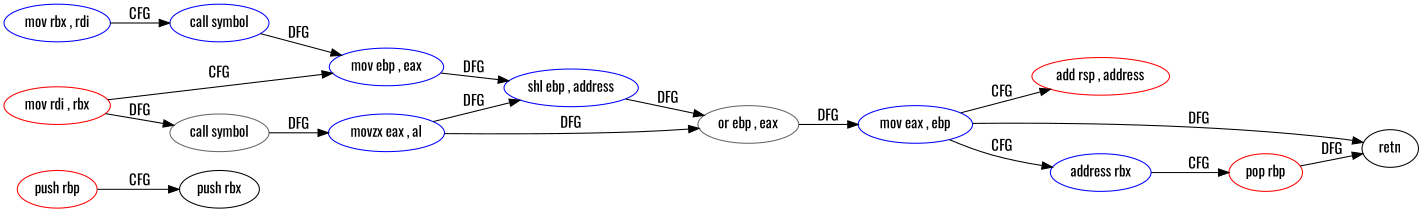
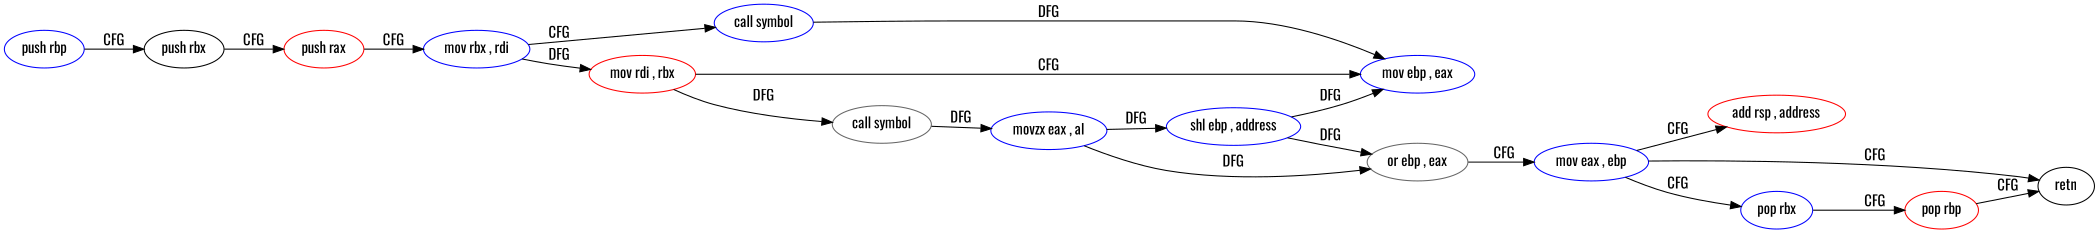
  digraph {
    fontname=Oswald
    rankdir=LR
    node [color=blue fontname=Oswald]
    edge [fontname=Oswald]
-   n1 [color=red label="push rbp"]
+   n1 [label="push rbp"]
    n2 [color=black label="push rbx"]
+   n3 [color=red label="push rax"]
    n4 [label="mov rbx , rdi"]
    n5 [label="call symbol"]
    n6 [color=red label="mov rdi , rbx"]
    n7 [label="mov ebp , eax"]
    n8 [color=gray40 label="call symbol"]
    n9 [label="shl ebp , address"]
    n10 [color=gray40 label="or ebp , eax"]
    n11 [label="movzx eax , al"]
    n12 [label="mov eax , ebp"]
    n13 [color=red label="add rsp , address"]
    n14 [color=black label=retn]
-   n15 [label="address rbx"]
+   n15 [label="pop rbx"]
    n16 [color=red label="pop rbp"]
    n1 -> n2 [label=CFG]
+   n2 -> n3 [label=CFG]
+   n3 -> n4 [label=CFG]
    n4 -> n5 [label=CFG]
+   n4 -> n6 [label=DFG]
    n5 -> n7 [label=DFG]
    n6 -> n7 [label=CFG]
    n6 -> n8 [label=DFG]
-   n7 -> n9 [label=DFG]
+   n9 -> n7 [label=DFG]
    n8 -> n11 [label=DFG]
    n9 -> n10 [label=DFG]
-   n10 -> n12 [label=DFG]
+   n10 -> n12 [label=CFG]
    n11 -> n9 [label=DFG]
    n11 -> n10 [label=DFG]
    n12 -> n13 [label=CFG]
-   n12 -> n14 [label=DFG]
+   n12 -> n14 [label=CFG]
    n12 -> n15 [label=CFG]
    n15 -> n16 [label=CFG]
-   n16 -> n14 [label=DFG]
+   n16 -> n14 [label=CFG]
  }
